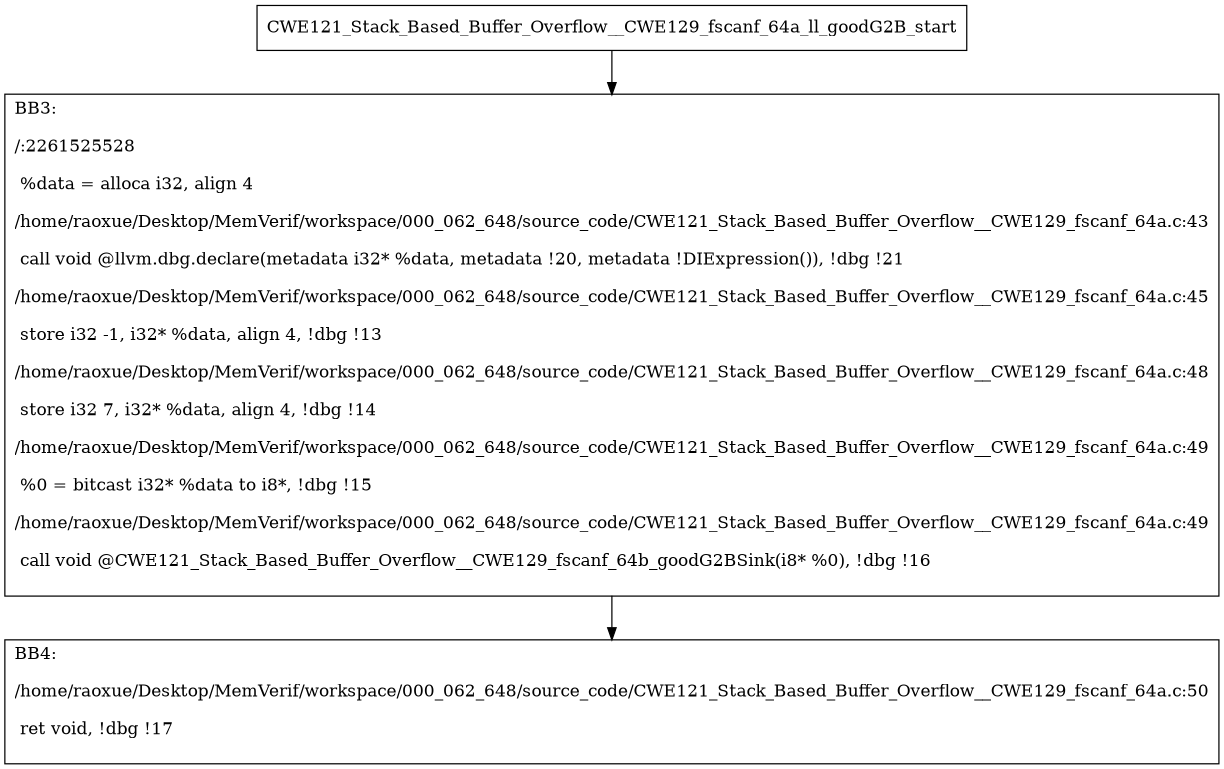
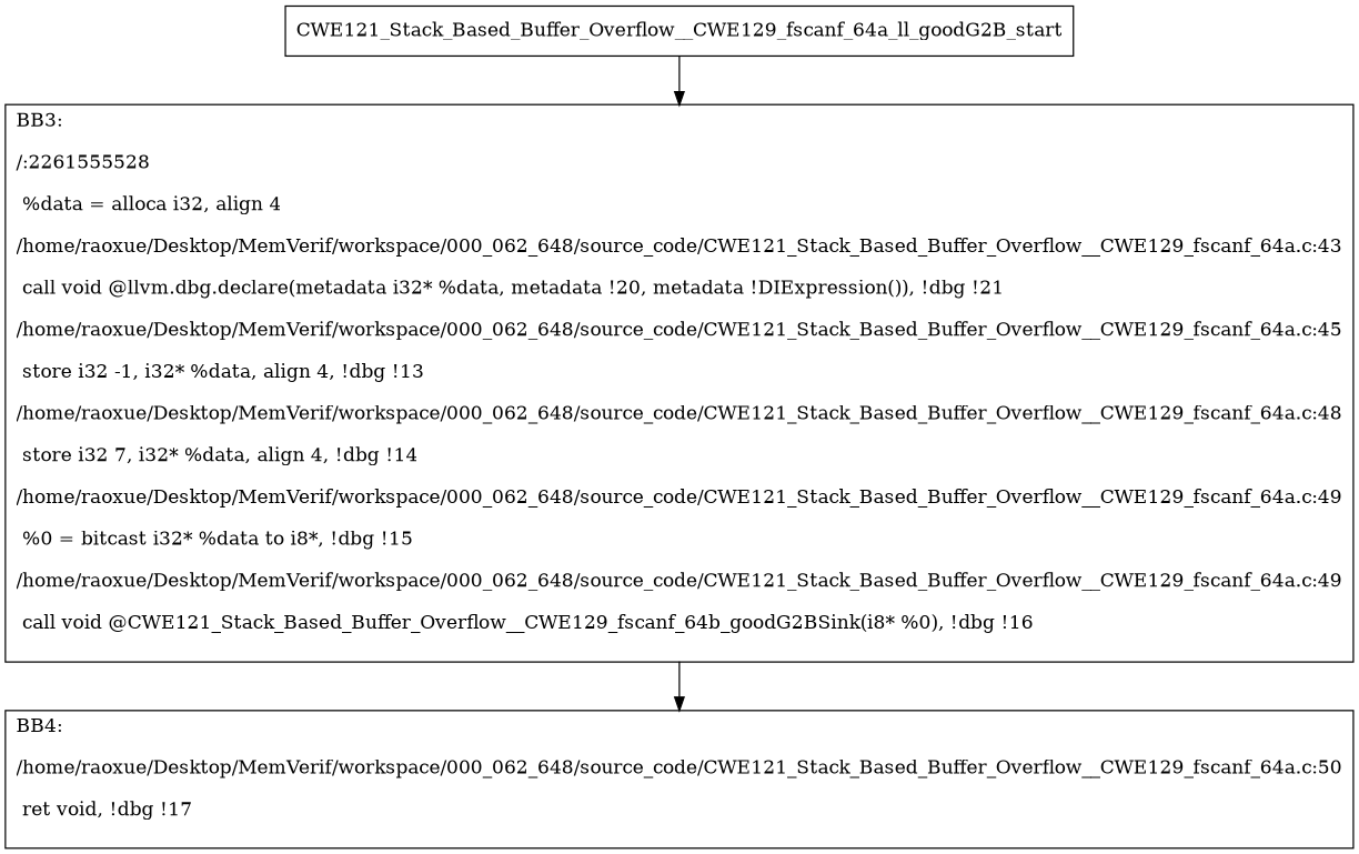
  digraph {
    node [shape=record]
    n1 [label="{CWE121_Stack_Based_Buffer_Overflow__CWE129_fscanf_64a_ll_goodG2B_start}"]
-   n2 [label="{BB3:\l\l/:2261525528\l\n  %data = alloca i32, align 4\l\n/home/raoxue/Desktop/MemVerif/workspace/000_062_648/source_code/CWE121_Stack_Based_Buffer_Overflow__CWE129_fscanf_64a.c:43\l\n  call void @llvm.dbg.declare(metadata i32* %data, metadata !20, metadata !DIExpression()), !dbg !21\l\n/home/raoxue/Desktop/MemVerif/workspace/000_062_648/source_code/CWE121_Stack_Based_Buffer_Overflow__CWE129_fscanf_64a.c:45\l\n  store i32 -1, i32* %data, align 4, !dbg !13\l\n/home/raoxue/Desktop/MemVerif/workspace/000_062_648/source_code/CWE121_Stack_Based_Buffer_Overflow__CWE129_fscanf_64a.c:48\l\n  store i32 7, i32* %data, align 4, !dbg !14\l\n/home/raoxue/Desktop/MemVerif/workspace/000_062_648/source_code/CWE121_Stack_Based_Buffer_Overflow__CWE129_fscanf_64a.c:49\l\n  %0 = bitcast i32* %data to i8*, !dbg !15\l\n/home/raoxue/Desktop/MemVerif/workspace/000_062_648/source_code/CWE121_Stack_Based_Buffer_Overflow__CWE129_fscanf_64a.c:49\l\n  call void @CWE121_Stack_Based_Buffer_Overflow__CWE129_fscanf_64b_goodG2BSink(i8* %0), !dbg !16\l\n}"]
+   n2 [label="{BB3:\l\l/:2261555528\l\n  %data = alloca i32, align 4\l\n/home/raoxue/Desktop/MemVerif/workspace/000_062_648/source_code/CWE121_Stack_Based_Buffer_Overflow__CWE129_fscanf_64a.c:43\l\n  call void @llvm.dbg.declare(metadata i32* %data, metadata !20, metadata !DIExpression()), !dbg !21\l\n/home/raoxue/Desktop/MemVerif/workspace/000_062_648/source_code/CWE121_Stack_Based_Buffer_Overflow__CWE129_fscanf_64a.c:45\l\n  store i32 -1, i32* %data, align 4, !dbg !13\l\n/home/raoxue/Desktop/MemVerif/workspace/000_062_648/source_code/CWE121_Stack_Based_Buffer_Overflow__CWE129_fscanf_64a.c:48\l\n  store i32 7, i32* %data, align 4, !dbg !14\l\n/home/raoxue/Desktop/MemVerif/workspace/000_062_648/source_code/CWE121_Stack_Based_Buffer_Overflow__CWE129_fscanf_64a.c:49\l\n  %0 = bitcast i32* %data to i8*, !dbg !15\l\n/home/raoxue/Desktop/MemVerif/workspace/000_062_648/source_code/CWE121_Stack_Based_Buffer_Overflow__CWE129_fscanf_64a.c:49\l\n  call void @CWE121_Stack_Based_Buffer_Overflow__CWE129_fscanf_64b_goodG2BSink(i8* %0), !dbg !16\l\n}"]
    n3 [label="{BB4:\l\l/home/raoxue/Desktop/MemVerif/workspace/000_062_648/source_code/CWE121_Stack_Based_Buffer_Overflow__CWE129_fscanf_64a.c:50\l\n  ret void, !dbg !17\l\n}"]
    n1 -> n2
    n2 -> n3
  }
